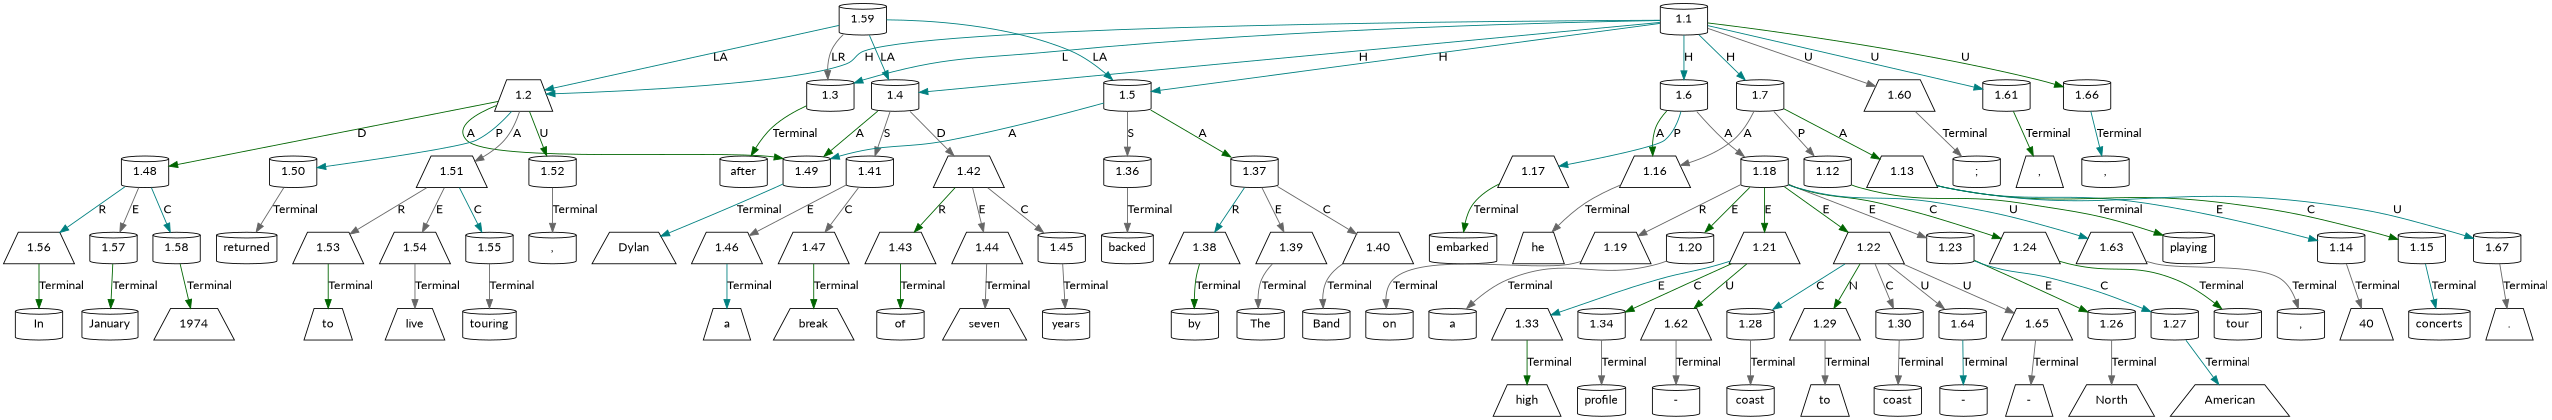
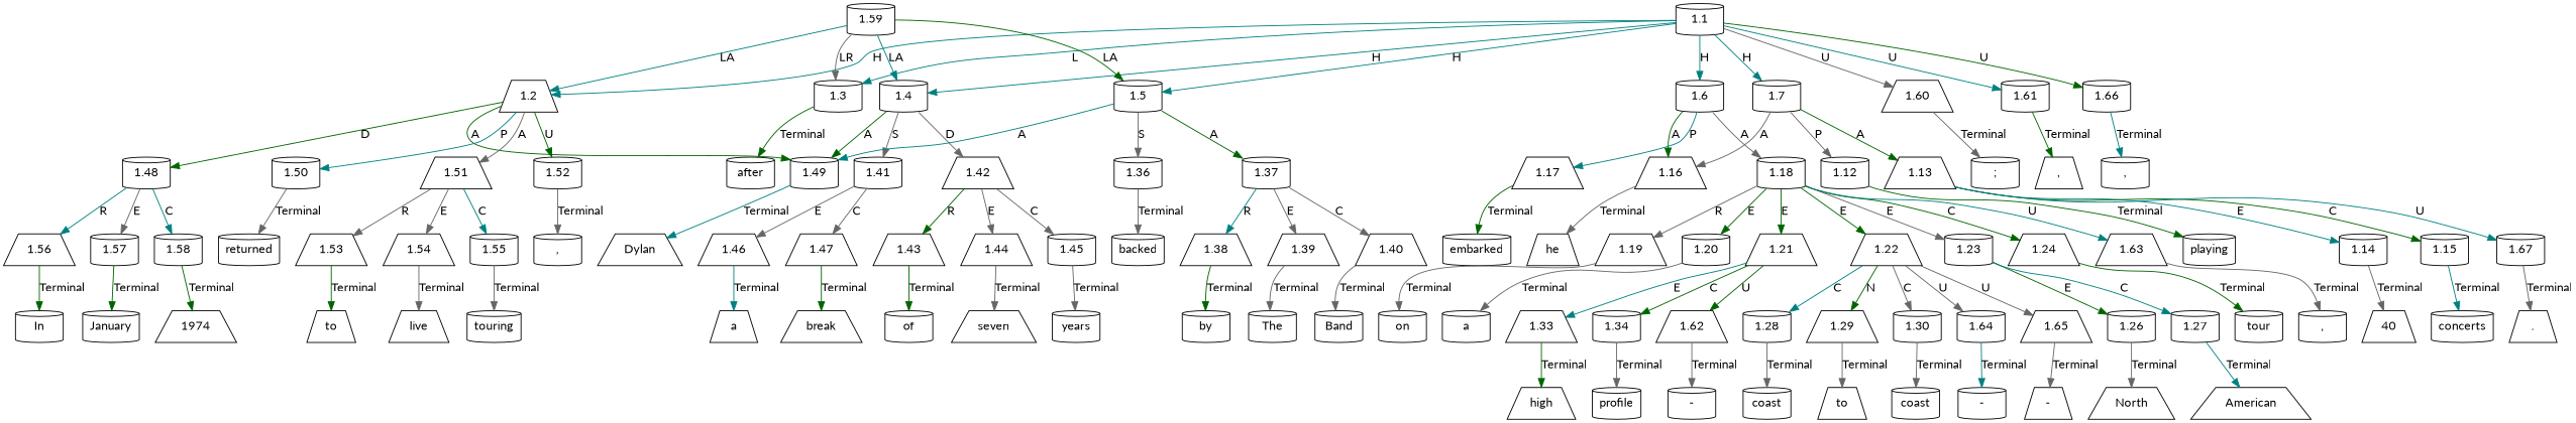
  digraph {
    fontname=Lato
    node [fontname=Lato ordering=out shape=cylinder]
    edge [color=gray40 fontname=Lato ordering=out]
    n1 [label=In]
    n2 [label=after]
    n3 [label=a shape=trapezium]
    n4 [label=break shape=trapezium]
    n5 [label=of]
    n6 [label=seven shape=trapezium]
    n7 [label=years]
    n8 [label=";"]
    n9 [label=backed]
    n10 [label=by]
    n11 [label=The]
    n12 [label=January]
    n13 [label=Band]
    n14 [label="," shape=trapezium]
    n15 [label=he shape=trapezium]
    n16 [label=embarked]
    n17 [label=on]
    n18 [label=a]
    n19 [label=high shape=trapezium]
    n20 [label="-"]
    n21 [label=profile]
    n22 [label=","]
    n23 [label=1974 shape=trapezium]
    n24 [label=coast]
    n25 [label="-"]
    n26 [label=to shape=trapezium]
    n27 [label="-" shape=trapezium]
    n28 [label=coast]
    n29 [label=North shape=trapezium]
    n30 [label=American shape=trapezium]
    n31 [label=tour]
    n32 [label=","]
    n33 [label=playing]
    n34 [label=","]
    n35 [label=40 shape=trapezium]
    n36 [label=concerts]
    n37 [label="." shape=trapezium]
    n38 [label=Dylan shape=trapezium]
    n39 [label=returned]
    n40 [label=to shape=trapezium]
    n41 [label=live shape=trapezium]
    n42 [label=touring]
    n43 [label=1.1]
    n44 [label=1.2 shape=trapezium]
    n45 [label=1.3]
    n46 [label=1.4]
    n47 [label=1.5]
    n48 [label=1.6]
    n49 [label=1.7]
    n50 [label=1.60 shape=trapezium]
    n51 [label=1.61]
    n52 [label=1.66]
    n53 [label=1.48]
    n54 [label=1.49]
    n55 [label=1.50]
    n56 [label=1.51 shape=trapezium]
    n57 [label=1.52]
    n58 [label=1.41]
    n59 [label=1.42 shape=trapezium]
    n60 [label=1.36]
    n61 [label=1.37]
    n62 [label=1.16 shape=trapezium]
    n63 [label=1.17 shape=trapezium]
    n64 [label=1.18]
    n65 [label=1.12]
    n66 [label=1.13 shape=trapezium]
    n67 [label=1.56 shape=trapezium]
    n68 [label=1.57]
    n69 [label=1.58]
    n70 [label=1.53 shape=trapezium]
    n71 [label=1.54 shape=trapezium]
    n72 [label=1.55]
    n73 [label=1.46 shape=trapezium]
    n74 [label=1.47 shape=trapezium]
    n75 [label=1.43 shape=trapezium]
    n76 [label=1.44 shape=trapezium]
    n77 [label=1.45]
    n78 [label=1.38 shape=trapezium]
    n79 [label=1.39 shape=trapezium]
    n80 [label=1.40 shape=trapezium]
    n81 [label=1.19 shape=trapezium]
    n82 [label=1.20]
    n83 [label=1.21 shape=trapezium]
    n84 [label=1.22 shape=trapezium]
    n85 [label=1.23]
    n86 [label=1.24 shape=trapezium]
    n87 [label=1.63 shape=trapezium]
    n88 [label=1.14]
    n89 [label=1.15]
    n90 [label=1.67]
    n91 [label=1.33 shape=trapezium]
    n92 [label=1.34]
    n93 [label=1.62 shape=trapezium]
    n94 [label=1.28]
    n95 [label=1.29 shape=trapezium]
    n96 [label=1.30]
    n97 [label=1.64]
    n98 [label=1.65 shape=trapezium]
    n99 [label=1.26]
    n100 [label=1.27]
    n101 [label=1.59]
    n43 -> n44 [color=teal label=H]
    n43 -> n45 [color=teal label=L]
    n43 -> n46 [color=teal label=H]
    n43 -> n47 [color=teal label=H]
    n43 -> n48 [color=teal label=H]
    n43 -> n49 [color=teal label=H]
    n43 -> n50 [label=U]
    n43 -> n51 [color=teal label=U]
    n43 -> n52 [color=darkgreen label=U]
    n44 -> n53 [color=darkgreen label=D]
    n44 -> n54 [color=darkgreen label=A]
    n44 -> n55 [color=teal label=P]
    n44 -> n56 [label=A]
    n44 -> n57 [color=darkgreen label=U]
    n45 -> n2 [color=darkgreen label=Terminal]
    n46 -> n54 [color=darkgreen label=A]
    n46 -> n58 [label=S]
    n46 -> n59 [label=D]
    n47 -> n54 [color=teal label=A]
    n47 -> n60 [label=S]
    n47 -> n61 [color=darkgreen label=A]
    n48 -> n62 [color=darkgreen label=A]
    n48 -> n63 [color=teal label=P]
    n48 -> n64 [label=A]
    n49 -> n62 [label=A]
    n49 -> n65 [label=P]
    n49 -> n66 [color=darkgreen label=A]
    n50 -> n8 [label=Terminal]
    n51 -> n14 [color=darkgreen label=Terminal]
    n52 -> n32 [color=teal label=Terminal]
    n53 -> n67 [color=teal label=R]
    n53 -> n68 [label=E]
    n53 -> n69 [color=teal label=C]
    n54 -> n38 [color=teal label=Terminal]
    n55 -> n39 [label=Terminal]
    n56 -> n70 [label=R]
    n56 -> n71 [label=E]
    n56 -> n72 [color=teal label=C]
    n57 -> n34 [label=Terminal]
    n58 -> n73 [label=E]
    n58 -> n74 [label=C]
    n59 -> n75 [color=darkgreen label=R]
    n59 -> n76 [label=E]
    n59 -> n77 [label=C]
    n60 -> n9 [label=Terminal]
    n61 -> n78 [color=teal label=R]
    n61 -> n79 [label=E]
    n61 -> n80 [label=C]
    n62 -> n15 [label=Terminal]
    n63 -> n16 [color=darkgreen label=Terminal]
    n64 -> n81 [label=R]
    n64 -> n82 [color=darkgreen label=E]
    n64 -> n83 [color=darkgreen label=E]
    n64 -> n84 [color=darkgreen label=E]
    n64 -> n85 [label=E]
    n64 -> n86 [color=darkgreen label=C]
    n64 -> n87 [color=teal label=U]
    n65 -> n33 [color=darkgreen label=Terminal]
    n66 -> n88 [color=teal label=E]
    n66 -> n89 [color=darkgreen label=C]
    n66 -> n90 [color=teal label=U]
    n67 -> n1 [color=darkgreen label=Terminal]
    n68 -> n12 [color=darkgreen label=Terminal]
    n69 -> n23 [color=darkgreen label=Terminal]
    n70 -> n40 [color=darkgreen label=Terminal]
    n71 -> n41 [label=Terminal]
    n72 -> n42 [label=Terminal]
    n73 -> n3 [color=teal label=Terminal]
    n74 -> n4 [color=darkgreen label=Terminal]
    n75 -> n5 [color=darkgreen label=Terminal]
    n76 -> n6 [label=Terminal]
    n77 -> n7 [label=Terminal]
    n78 -> n10 [color=darkgreen label=Terminal]
    n79 -> n11 [label=Terminal]
    n80 -> n13 [label=Terminal]
    n81 -> n17 [label=Terminal]
    n82 -> n18 [label=Terminal]
    n83 -> n91 [color=teal label=E]
    n83 -> n92 [color=darkgreen label=C]
    n83 -> n93 [color=darkgreen label=U]
    n84 -> n94 [color=teal label=C]
    n84 -> n95 [color=darkgreen label=N]
    n84 -> n96 [label=C]
    n84 -> n97 [label=U]
    n84 -> n98 [label=U]
    n85 -> n99 [color=darkgreen label=E]
    n85 -> n100 [color=teal label=C]
    n86 -> n31 [color=darkgreen label=Terminal]
    n87 -> n22 [label=Terminal]
    n88 -> n35 [label=Terminal]
    n89 -> n36 [color=teal label=Terminal]
    n90 -> n37 [label=Terminal]
    n91 -> n19 [color=darkgreen label=Terminal]
    n92 -> n21 [label=Terminal]
    n93 -> n20 [label=Terminal]
    n94 -> n24 [label=Terminal]
    n95 -> n26 [label=Terminal]
    n96 -> n28 [label=Terminal]
    n97 -> n25 [color=teal label=Terminal]
    n98 -> n27 [label=Terminal]
    n99 -> n29 [label=Terminal]
    n100 -> n30 [color=teal label=Terminal]
    n101 -> n44 [color=teal label=LA]
    n101 -> n45 [label=LR]
    n101 -> n46 [color=teal label=LA]
-   n101 -> n47 [color=teal label=LA]
+   n101 -> n47 [color=darkgreen label=LA]
  }
